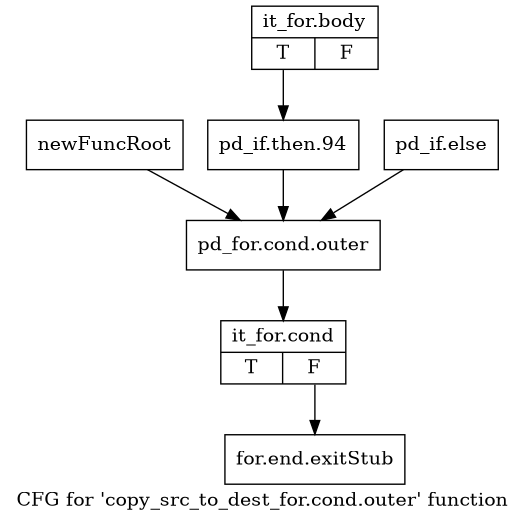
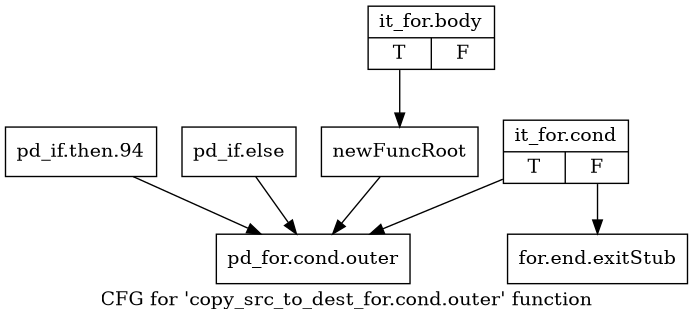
  digraph {
    label="CFG for 'copy_src_to_dest_for.cond.outer' function"
    node [shape=record]
    n1 [label="{newFuncRoot}"]
    n2 [label="{pd_for.cond.outer}"]
    n3 [label="{it_for.cond|{<s0>T|<s1>F}}"]
    n4 [label="{for.end.exitStub}"]
    n5 [label="{it_for.body|{<s0>T|<s1>F}}"]
    n6 [label="{pd_if.then.94}"]
    n7 [label="{pd_if.else}"]
    n1 -> n2
-   n2 -> n3
+   n3 -> n2
    n3 -> n4 [tailport=s1]
-   n5 -> n6 [tailport=s0]
+   n5 -> n1 [tailport=s0]
    n6 -> n2
    n7 -> n2
  }
